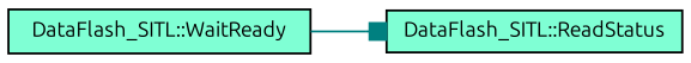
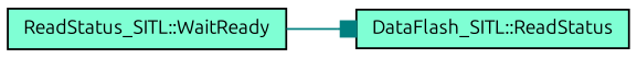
  digraph {
    rankdir=LR
    fontname=Ubuntu
    node [color=black fillcolor=aquamarine fontname=Ubuntu fontsize=10 shape=record style=filled]
-   n1 [fontcolor=black height=0.2 label="DataFlash_SITL::WaitReady" width=0.4]
+   n1 [fontcolor=black height=0.2 label="ReadStatus_SITL::WaitReady" width=0.4]
    n2 [height=0.2 label="DataFlash_SITL::ReadStatus" width=0.4]
    n1 -> n2 [color=teal fontname=Ubuntu fontsize=10 labelfontname=Helvetica labelfontsize=10 style=solid arrowhead=box]
  }
